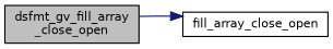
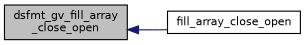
  digraph {
    rankdir=LR
    node [color=black fontname=Helvetica fontsize=10 shape=record style=filled]
    n1 [fillcolor=grey75 fontcolor=black height=0.2 label="dsfmt_gv_fill_array\l_close_open" width=0.4]
    n2 [fillcolor=white height=0.2 label=fill_array_close_open width=0.4]
-   n2 -> n1 [color=midnightblue dir=back fontname=Helvetica fontsize=10 labelfontname=Helvetica labelfontsize=10 style=solid]
+   n1 -> n2 [color=midnightblue dir=back fontname=Helvetica fontsize=10 labelfontname=Helvetica labelfontsize=10 style=solid]
  }
